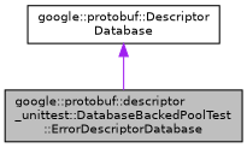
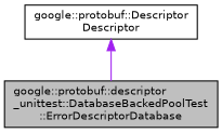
  digraph {
    node [color=black fontname=Helvetica fontsize=10 shape=record style=filled]
    n1 [fillcolor=grey75 fontcolor=black height=0.2 label="google::protobuf::descriptor\l_unittest::DatabaseBackedPoolTest\l::ErrorDescriptorDatabase" width=0.4]
-   n2 [fillcolor=white height=0.2 label="google::protobuf::Descriptor\lDatabase" width=0.4]
+   n2 [fillcolor=white height=0.2 label="google::protobuf::Descriptor\lDescriptor" width=0.4]
    n2 -> n1 [color=purple dir=back fontname=Helvetica fontsize=10 labelfontname=Helvetica labelfontsize=10 style=solid]
  }
